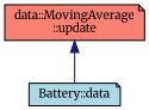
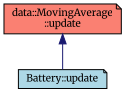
  digraph {
    rankdir=TB
    fontname=Merriweather
    node [color=black fontname=Merriweather fontsize=10 shape=note style=filled]
    n1 [fillcolor=salmon fontcolor=black height=0.2 label="data::MovingAverage\l::update" width=0.4]
-   n2 [fillcolor=lightblue height=0.2 label="Battery::data" width=0.4]
+   n2 [fillcolor=lightblue height=0.2 label="Battery::update" width=0.4]
    n1 -> n2 [color=midnightblue dir=back fontname=Merriweather fontsize=10 labelfontname=Helvetica labelfontsize=10 style=solid]
  }
